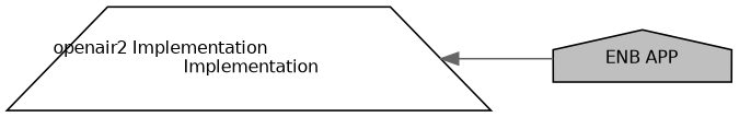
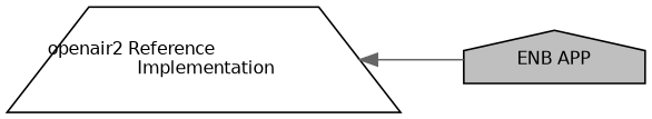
  digraph {
    rankdir=LR
    fontname="DejaVu Sans"
    node [color=black fontname="DejaVu Sans" fontsize=10 style=filled]
    n1 [fillcolor=grey75 fontcolor=black height=0.2 label="ENB APP" shape=house width=0.4]
-   n2 [fillcolor=white height=0.2 label="openair2 Implementation\l Implementation" shape=trapezium width=0.4]
+   n2 [fillcolor=white height=0.2 label="openair2 Reference\l Implementation" shape=trapezium width=0.4]
    n2 -> n1 [dir=back fontname="DejaVu Sans" fontsize=10 labelfontname=Helvetica labelfontsize=10 shape=plaintext style=solid color=gray40]
  }
